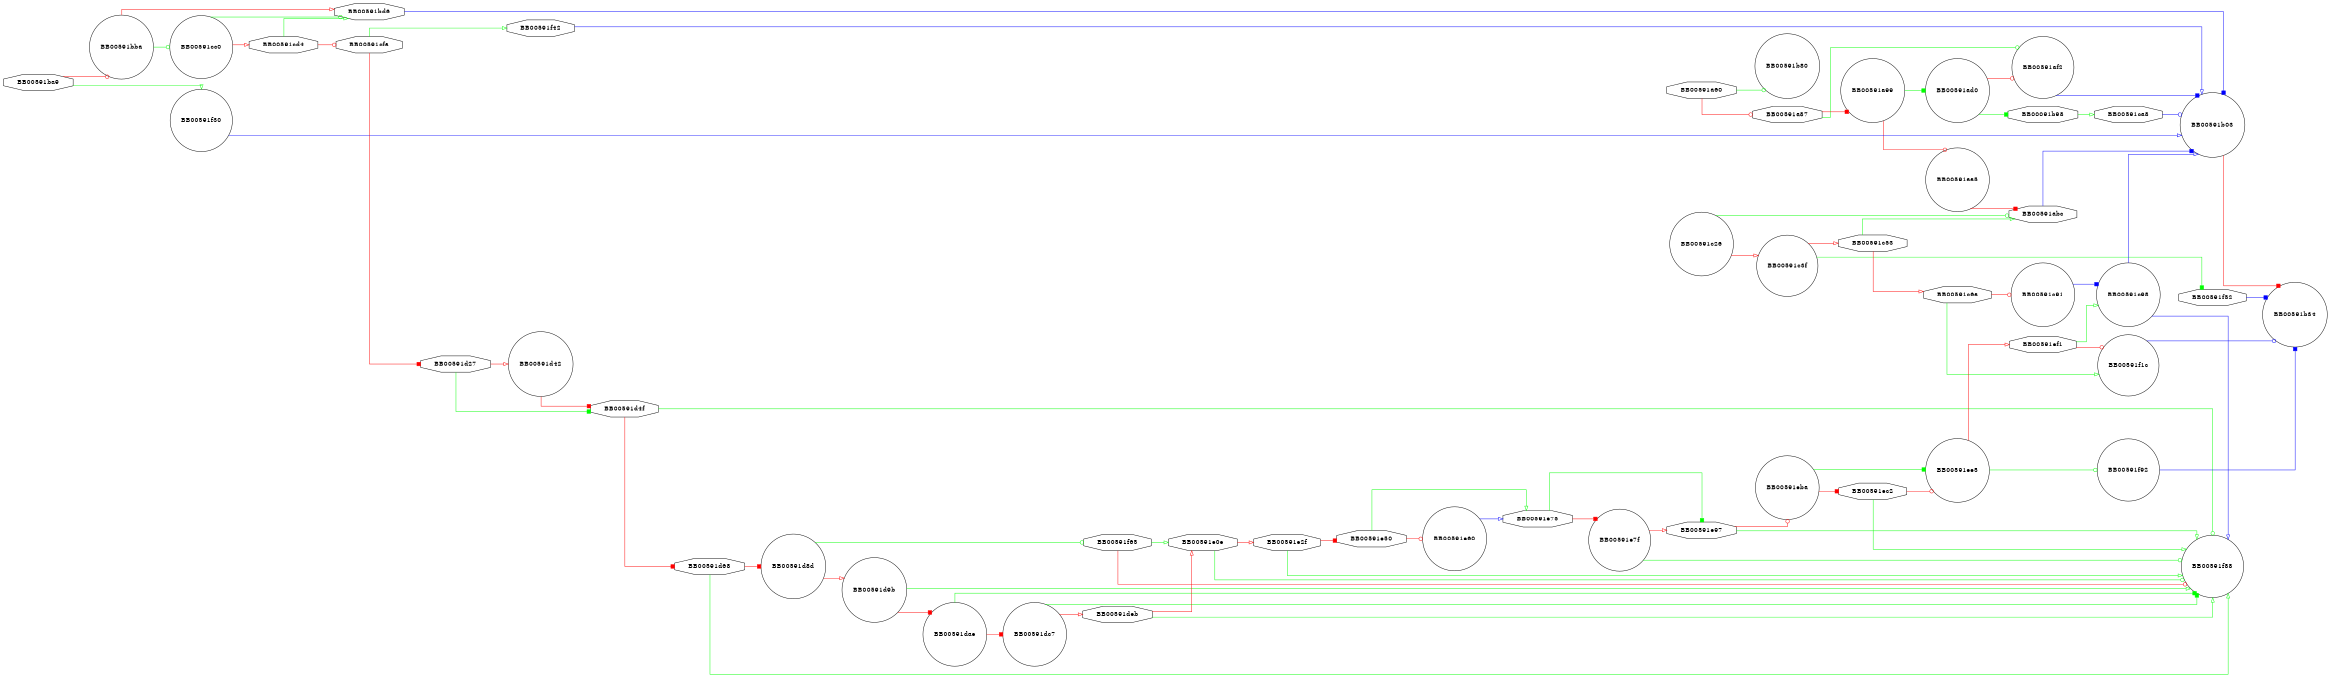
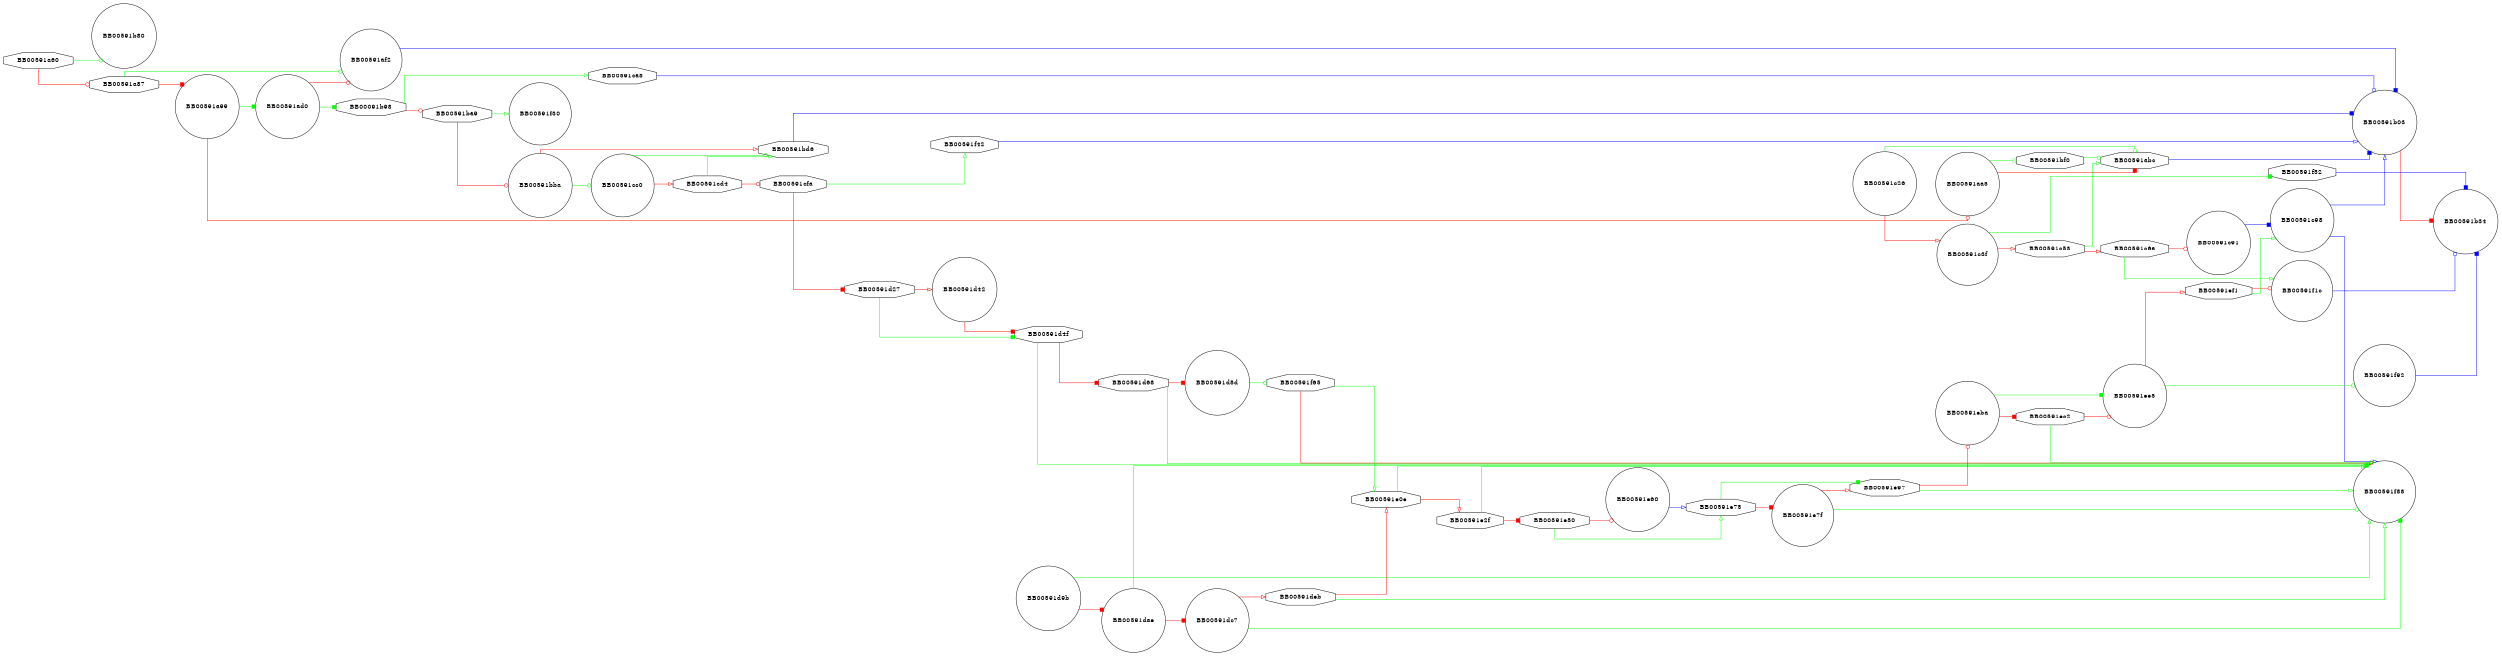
  digraph {
    rankdir=LR
    splines=ortho
    node [shape=circle]
    edge [arrowhead=onormal color=red]
    BB00591b80
    BB00591a60 [shape=octagon]
    BB00591a87 [shape=octagon]
    BB00591af2
    BB00591a99
    BB00591b03
    BB00591b34
    BB00591ad0
    BB00591aa5
    n10 [label=BB00091b98 shape=octagon]
+   BB00591bf0 [shape=octagon]
    BB00591abc [shape=octagon]
    BB00591ca8 [shape=octagon]
    BB00591ba9 [shape=octagon]
    BB00591f30
    BB00591bba
    BB00591cc0
    BB00591bd6 [shape=octagon]
    BB00591cd4 [shape=octagon]
    BB00591cfa [shape=octagon]
    BB00591c26
    BB00591c3f
    BB00591f52 [shape=octagon]
    BB00591c53 [shape=octagon]
    BB00591c6a [shape=octagon]
    BB00591f1c
    BB00591c91
    BB00591c98
    BB00591f88
    BB00591f42 [shape=octagon]
    BB00591d27 [shape=octagon]
    BB00591d4f [shape=octagon]
    BB00591d42
    BB00591d68 [shape=octagon]
    BB00591d8d
    BB00591f65 [shape=octagon]
    BB00591d9b
    BB00591e0e [shape=octagon]
    BB00591dae
    BB00591e2f [shape=octagon]
    BB00591dc7
    BB00591deb [shape=octagon]
    BB00591e50 [shape=octagon]
    BB00591e75 [shape=octagon]
    BB00591e60
    BB00591e97 [shape=octagon]
    BB00591e7f
    BB00591eba
    BB00591ee5
    BB00591ec2 [shape=octagon]
    BB00591f92
    BB00591ef1 [shape=octagon]
    BB00591a60 -> BB00591b80 [arrowhead=odot color=green]
    BB00591a60 -> BB00591a87 [arrowhead=odot]
    BB00591a87 -> BB00591af2 [arrowhead=odot color=green]
    BB00591a87 -> BB00591a99 [arrowhead=box]
    BB00591af2 -> BB00591b03 [arrowhead=box color=blue]
    BB00591a99 -> BB00591ad0 [arrowhead=box color=green]
    BB00591a99 -> BB00591aa5 [arrowhead=odot]
    BB00591b03 -> BB00591b34 [arrowhead=box]
    BB00591ad0 -> BB00591af2 [arrowhead=odot]
    BB00591ad0 -> n10 [arrowhead=box color=green]
+   BB00591aa5 -> BB00591bf0 [arrowhead=odot color=green]
    BB00591aa5 -> BB00591abc [arrowhead=box]
    n10 -> BB00591ca8 [color=green]
+   n10 -> BB00591ba9 [arrowhead=odot]
+   BB00591bf0 -> BB00591abc [arrowhead=odot color=green]
    BB00591abc -> BB00591b03 [arrowhead=box color=blue]
    BB00591ca8 -> BB00591b03 [arrowhead=odot color=blue]
    BB00591ba9 -> BB00591f30 [color=green]
    BB00591ba9 -> BB00591bba [arrowhead=odot]
-   BB00591f30 -> BB00591b03 [color=blue]
    BB00591bba -> BB00591cc0 [arrowhead=odot color=green]
    BB00591bba -> BB00591bd6
    BB00591cc0 -> BB00591bd6 [arrowhead=odot color=green]
    BB00591cc0 -> BB00591cd4
    BB00591bd6 -> BB00591b03 [arrowhead=box color=blue]
    BB00591cd4 -> BB00591bd6 [color=green]
    BB00591cd4 -> BB00591cfa [arrowhead=odot]
    BB00591cfa -> BB00591f42 [color=green]
    BB00591cfa -> BB00591d27 [arrowhead=box]
    BB00591c26 -> BB00591abc [arrowhead=odot color=green]
    BB00591c26 -> BB00591c3f
    BB00591c3f -> BB00591f52 [arrowhead=box color=green]
    BB00591c3f -> BB00591c53
    BB00591f52 -> BB00591b34 [arrowhead=box color=blue]
    BB00591c53 -> BB00591abc [color=green]
    BB00591c53 -> BB00591c6a
    BB00591c6a -> BB00591f1c [color=green]
    BB00591c6a -> BB00591c91 [arrowhead=odot]
    BB00591f1c -> BB00591b34 [arrowhead=odot color=blue]
    BB00591c91 -> BB00591c98 [arrowhead=box color=blue]
    BB00591c98 -> BB00591b03 [color=blue]
    BB00591c98 -> BB00591f88 [color=blue]
    BB00591f42 -> BB00591b03 [color=blue]
    BB00591d27 -> BB00591d4f [arrowhead=box color=green]
    BB00591d27 -> BB00591d42
    BB00591d4f -> BB00591f88 [arrowhead=odot color=green]
    BB00591d4f -> BB00591d68 [arrowhead=box]
    BB00591d42 -> BB00591d4f [arrowhead=box]
    BB00591d68 -> BB00591f88 [color=green]
    BB00591d68 -> BB00591d8d [arrowhead=box]
    BB00591d8d -> BB00591f65 [arrowhead=odot color=green]
-   BB00591d8d -> BB00591d9b
    BB00591f65 -> BB00591f88 [arrowhead=odot]
    BB00591f65 -> BB00591e0e [color=green]
    BB00591d9b -> BB00591f88 [color=green]
    BB00591d9b -> BB00591dae [arrowhead=box]
    BB00591e0e -> BB00591f88 [arrowhead=odot color=green]
    BB00591e0e -> BB00591e2f
    BB00591dae -> BB00591f88 [arrowhead=box color=green]
    BB00591dae -> BB00591dc7 [arrowhead=box]
    BB00591e2f -> BB00591f88 [color=green]
    BB00591e2f -> BB00591e50 [arrowhead=box]
    BB00591dc7 -> BB00591f88 [arrowhead=box color=green]
    BB00591dc7 -> BB00591deb
    BB00591deb -> BB00591f88 [color=green]
    BB00591deb -> BB00591e0e
    BB00591e50 -> BB00591e75 [color=green]
    BB00591e50 -> BB00591e60 [arrowhead=odot]
    BB00591e75 -> BB00591e97 [arrowhead=box color=green]
    BB00591e75 -> BB00591e7f [arrowhead=box]
    BB00591e60 -> BB00591e75 [color=blue]
    BB00591e97 -> BB00591f88 [color=green]
    BB00591e97 -> BB00591eba [arrowhead=odot]
    BB00591e7f -> BB00591f88 [arrowhead=odot color=green]
    BB00591e7f -> BB00591e97
    BB00591eba -> BB00591ee5 [arrowhead=box color=green]
    BB00591eba -> BB00591ec2 [arrowhead=box]
    BB00591ee5 -> BB00591f92 [arrowhead=odot color=green]
    BB00591ee5 -> BB00591ef1
    BB00591ec2 -> BB00591f88 [color=green]
    BB00591ec2 -> BB00591ee5 [arrowhead=odot]
    BB00591f92 -> BB00591b34 [arrowhead=box color=blue]
    BB00591ef1 -> BB00591f1c [arrowhead=odot]
    BB00591ef1 -> BB00591c98 [color=green]
  }
